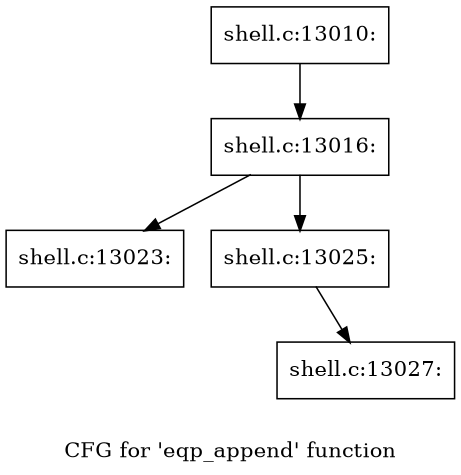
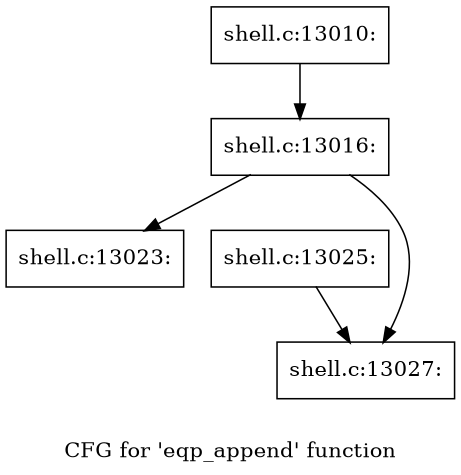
  digraph {
    label="CFG for 'eqp_append' function"
    node [shape=record]
    n1 [label="{shell.c:13010:}"]
    n2 [label="{shell.c:13016:}"]
    n3 [label="{shell.c:13023:}"]
    n4 [label="{shell.c:13025:}"]
    n5 [label="{shell.c:13027:}"]
    n1 -> n2
    n2 -> n3
-   n2 -> n4
+   n2 -> n5
    n4 -> n5
  }
